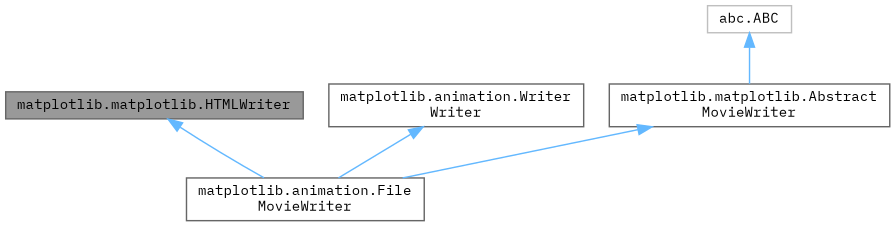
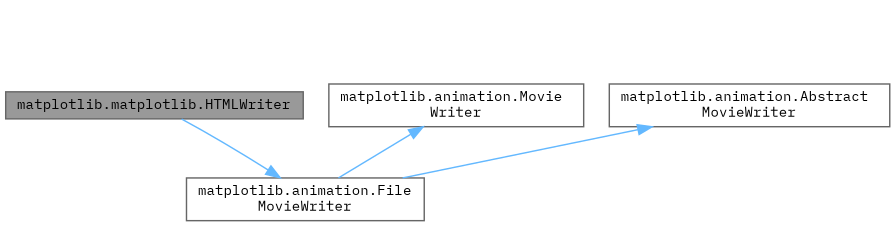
  digraph {
    fontname="IBM Plex Mono"
    node [color=gray40 fillcolor=white fontname="IBM Plex Mono" fontsize=10 shape=box style=filled]
    edge [color=steelblue1 dir=back fontname="IBM Plex Mono" fontsize=10 labelfontname=Helvetica labelfontsize=10 style=solid]
    n1 [fillcolor=grey60 fontcolor=black height=0.2 label="matplotlib.matplotlib.HTMLWriter" width=0.4]
    n2 [height=0.2 label="matplotlib.animation.File\lMovieWriter" width=0.4]
-   n3 [height=0.2 label="matplotlib.animation.Writer\lWriter" width=0.4]
-   n4 [height=0.2 label="matplotlib.matplotlib.Abstract\lMovieWriter" width=0.4]
-   n5 [color=grey75 height=0.2 label="abc.ABC" width=0.4]
-   n1 -> n2
+   n3 [height=0.2 label="matplotlib.animation.Movie\lWriter" width=0.4]
+   n4 [height=0.2 label="matplotlib.animation.Abstract\lMovieWriter" width=0.4]
+   n2 -> n1
    n3 -> n2
    n4 -> n2
-   n5 -> n4
  }
